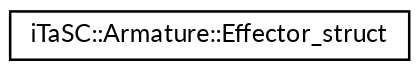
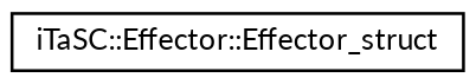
  digraph {
    rankdir=TB
    fontname=Lato
-   n1 [color=black fillcolor=white fontname=Lato fontsize=10 height=0.2 label="iTaSC::Armature::Effector_struct" shape=record style=filled width=0.4]
+   n1 [color=black fillcolor=white fontname=Lato fontsize=10 height=0.2 label="iTaSC::Effector::Effector_struct" shape=record style=filled width=0.4]
  }
